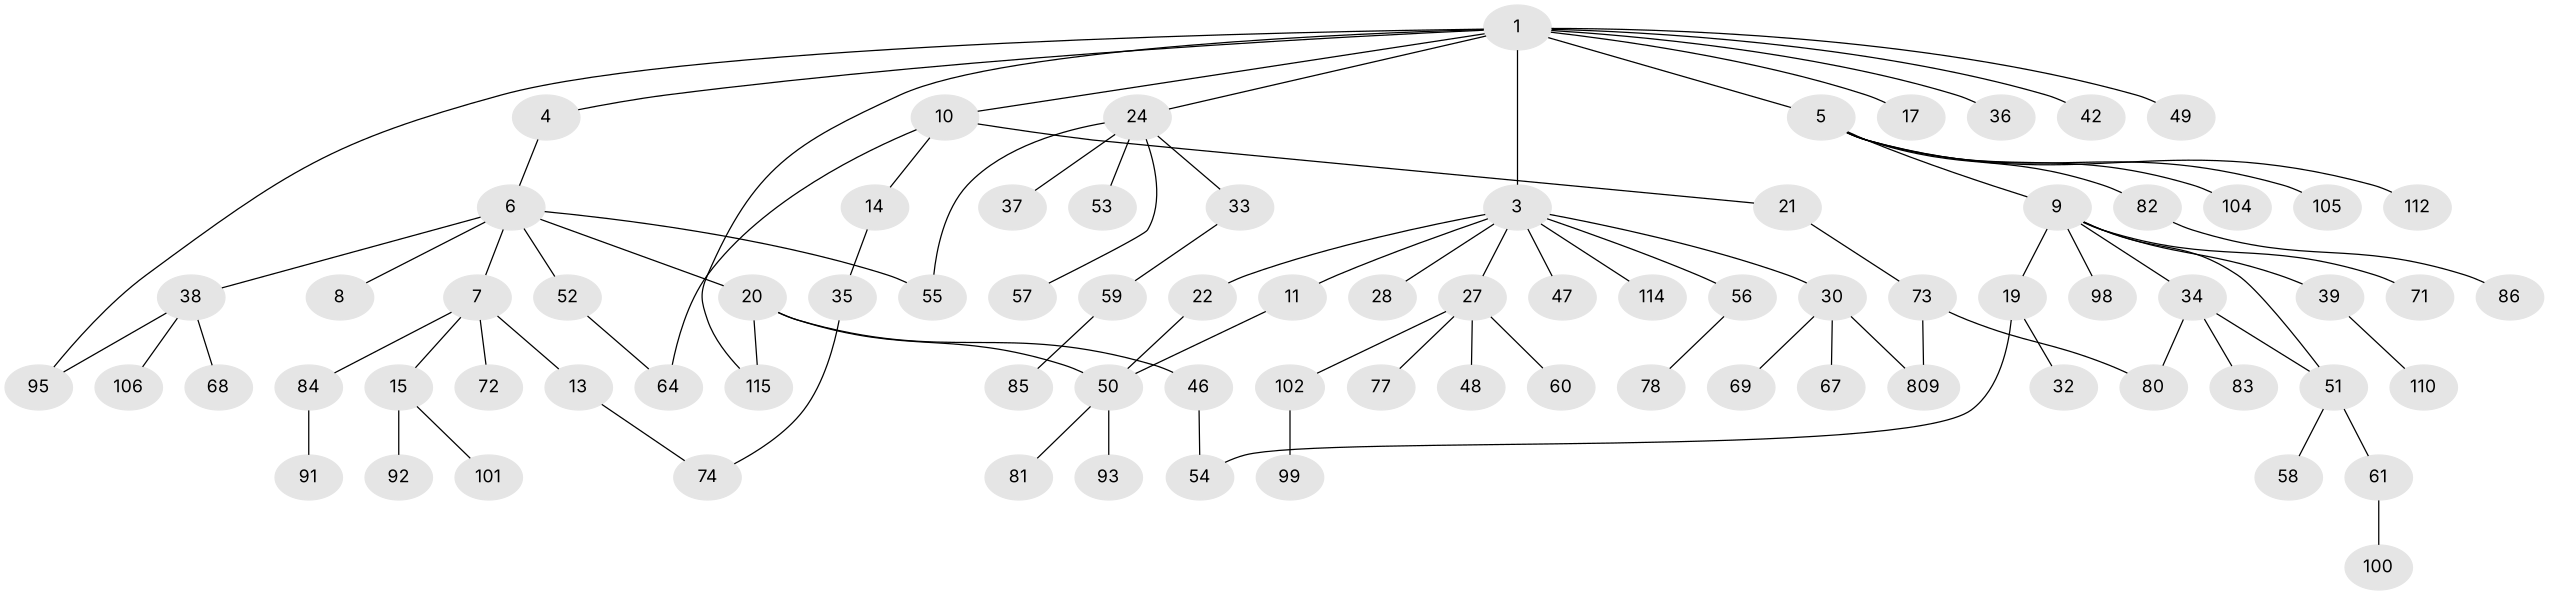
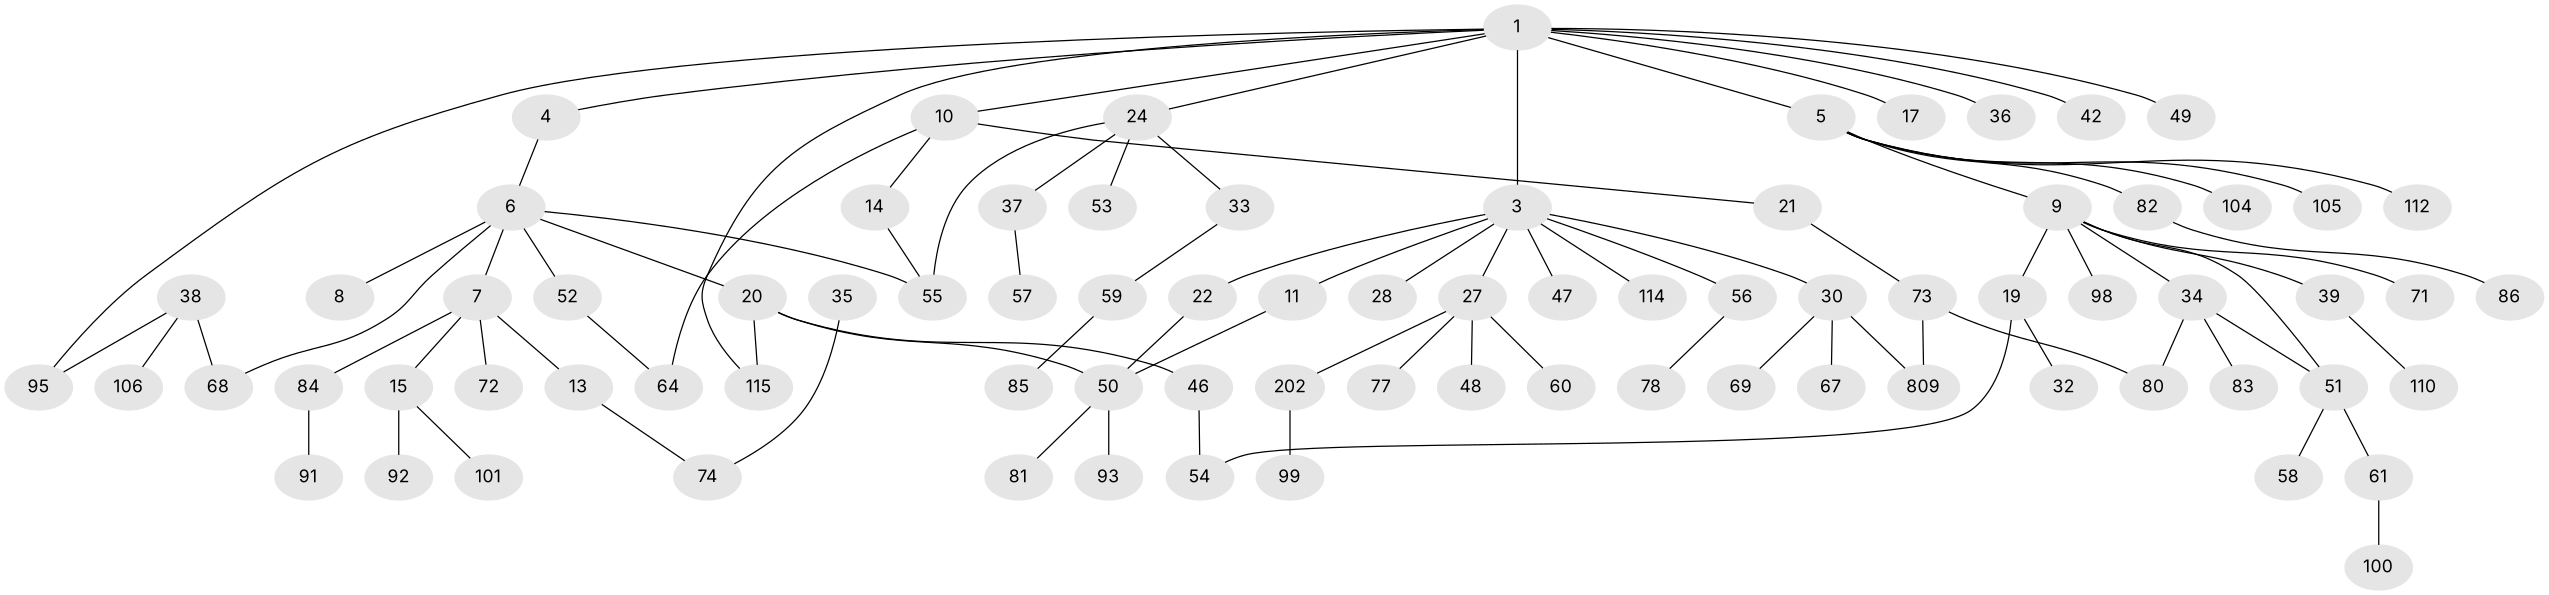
  graph {
    fontname=Inter
    node [color=gray90 fontname=Inter style=filled]
    edge [fontname=Inter]
    1 [super="+2"]
    3 [super="+23"]
    4 [super="+74"]
    5 [super="+31"]
    10 [super="+45"]
    17 [super="+41"]
    24 [super="+26"]
    36
    42
    49
    95
    115
    11
    22 [super="+103"]
    27 [super="+29"]
    28 [super="+63"]
    30 [super="+44"]
    47
    56 [super="+79"]
    114
    6 [super="+25"]
    9 [super="+16"]
    82
    104
    105
    112
    14
    21
    64
    55 [super="+113"]
    33
    37 [super="+108"]
    53
    57
    50 [super="+75"]
    48
    60
    77
-   102
+   102 [label=202]
    67
    69
    n42 [label=809]
    78
    7 [super="+12"]
    8 [super="+18"]
    20 [super="+88"]
    38 [super="+65"]
    52 [super="+66"]
    19
    34 [super="+76"]
    39 [super="+96"]
    51 [super="+62"]
    71
    98
    86
    13 [super="+43"]
    15 [super="+90"]
    72
    84 [super="+107"]
    46
    68
    106
    n63 [label=74 super="+111"]
    92
    101
    91
    32 [super="+87"]
    54 [super="+116"]
    80 [super="+97"]
    83
    110
    58
    61
    35 [super="+40"]
    73 [super="+89"]
    81
    93
    59 [super="+94"]
    99
    85
    100
    1 -- 3
    1 -- 4
    1 -- 5
    1 -- 10
    1 -- 17
    1 -- 24
    1 -- 36
    1 -- 42
    1 -- 49
    1 -- 95
    1 -- 115
    3 -- 11
    3 -- 22
    3 -- 27
    3 -- 28
    3 -- 30
    3 -- 47
    3 -- 56
    3 -- 114
    4 -- 6
    5 -- 9
    5 -- 82
    5 -- 104
    5 -- 105
    5 -- 112
    10 -- 14
    10 -- 21
    10 -- 64
    24 -- 55
    24 -- 33
    24 -- 37
    24 -- 53
-   24 -- 57
+   37 -- 57
    11 -- 50
    22 -- 50
    27 -- 48
    27 -- 60
    27 -- 77
    27 -- 102
    30 -- 67
    30 -- 69
    30 -- n42
    56 -- 78
    6 -- 55
    6 -- 7
    6 -- 8
    6 -- 20
-   6 -- 38
+   6 -- 68
    6 -- 52
    9 -- 19
    9 -- 34
    9 -- 39
    9 -- 51
    9 -- 71
    9 -- 98
    82 -- 86
-   14 -- 35
+   14 -- 55
    21 -- 73
    33 -- 59
    50 -- 81
    50 -- 93
    102 -- 99
    7 -- 13
    7 -- 15
    7 -- 72
    7 -- 84
    20 -- 115
    20 -- 50
    20 -- 46
    38 -- 95
    38 -- 68
    38 -- 106
    52 -- 64
    19 -- 32
    19 -- 54
    34 -- 51
    34 -- 80
    34 -- 83
    39 -- 110
    51 -- 58
    51 -- 61
    13 -- n63
    15 -- 92
    15 -- 101
    84 -- 91
    46 -- 54
    61 -- 100
    35 -- n63
    73 -- n42
    73 -- 80
    59 -- 85
  }
